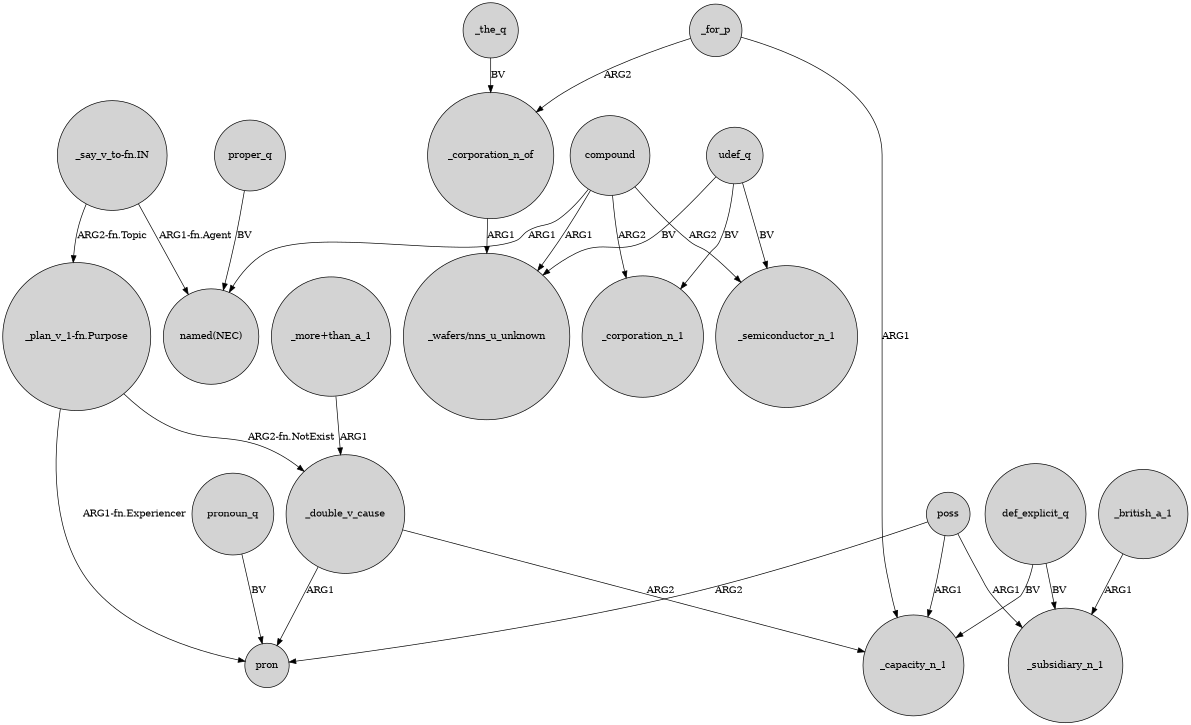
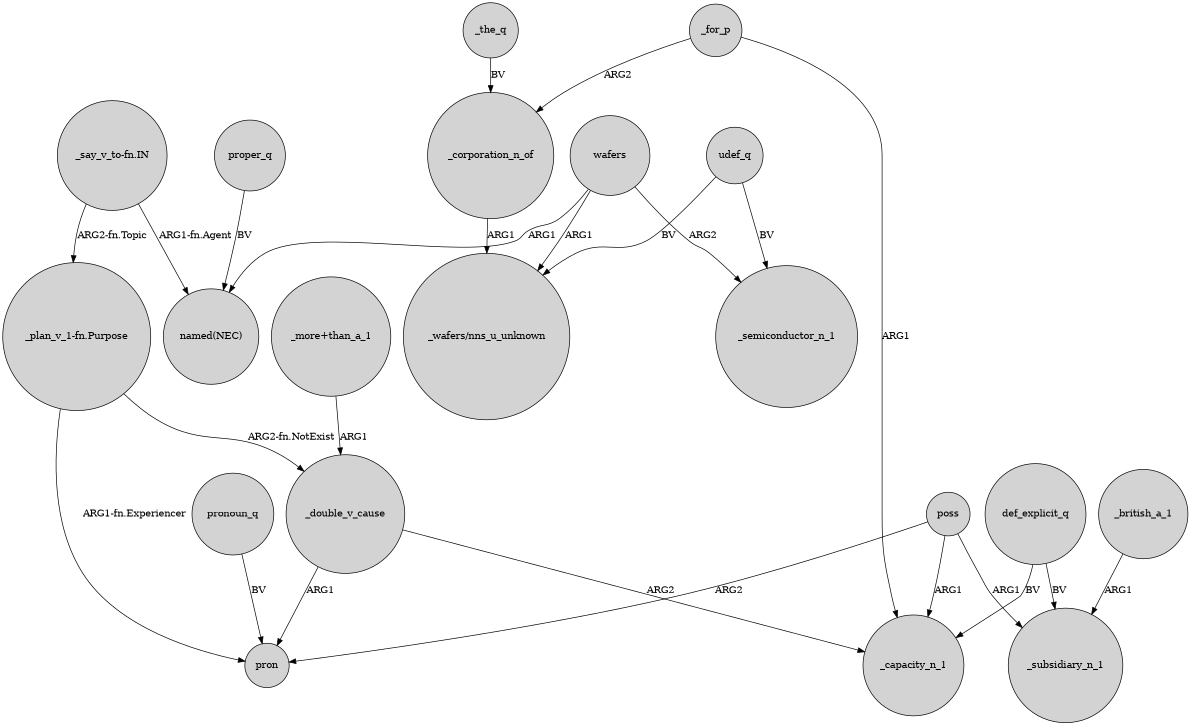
  digraph {
    node [shape=circle style=filled]
    proper_q
    "named(NEC)"
    _double_v_cause
    pron
    _capacity_n_1
    _for_p
    n7 [label=_corporation_n_of]
    "_wafers/nns_u_unknown"
    poss
    _subsidiary_n_1
    def_explicit_q
    _the_q
    "_plan_v_1-fn.Purpose"
-   compound
-   _corporation_n_1
+   compound [label=wafers]
    _semiconductor_n_1
    _british_a_1
    "_say_v_to-fn.IN"
    pronoun_q
    udef_q
    "_more+than_a_1"
    proper_q -> "named(NEC)" [label=BV]
    _double_v_cause -> pron [label=ARG1]
    _double_v_cause -> _capacity_n_1 [label=ARG2]
    _for_p -> _capacity_n_1 [label=ARG1]
    _for_p -> n7 [label=ARG2]
    n7 -> "_wafers/nns_u_unknown" [label=ARG1]
    poss -> pron [label=ARG2]
    poss -> _capacity_n_1 [label=ARG1]
    poss -> _subsidiary_n_1 [label=ARG1]
    def_explicit_q -> _capacity_n_1 [label=BV]
    def_explicit_q -> _subsidiary_n_1 [label=BV]
    _the_q -> n7 [label=BV]
    "_plan_v_1-fn.Purpose" -> _double_v_cause [label="ARG2-fn.NotExist"]
    "_plan_v_1-fn.Purpose" -> pron [label="ARG1-fn.Experiencer"]
    compound -> "named(NEC)" [label=ARG1]
    compound -> "_wafers/nns_u_unknown" [label=ARG1]
-   compound -> _corporation_n_1 [label=ARG2]
    compound -> _semiconductor_n_1 [label=ARG2]
    _british_a_1 -> _subsidiary_n_1 [label=ARG1]
    "_say_v_to-fn.IN" -> "named(NEC)" [label="ARG1-fn.Agent"]
    "_say_v_to-fn.IN" -> "_plan_v_1-fn.Purpose" [label="ARG2-fn.Topic"]
    pronoun_q -> pron [label=BV]
    udef_q -> "_wafers/nns_u_unknown" [label=BV]
-   udef_q -> _corporation_n_1 [label=BV]
    udef_q -> _semiconductor_n_1 [label=BV]
    "_more+than_a_1" -> _double_v_cause [label=ARG1]
  }
